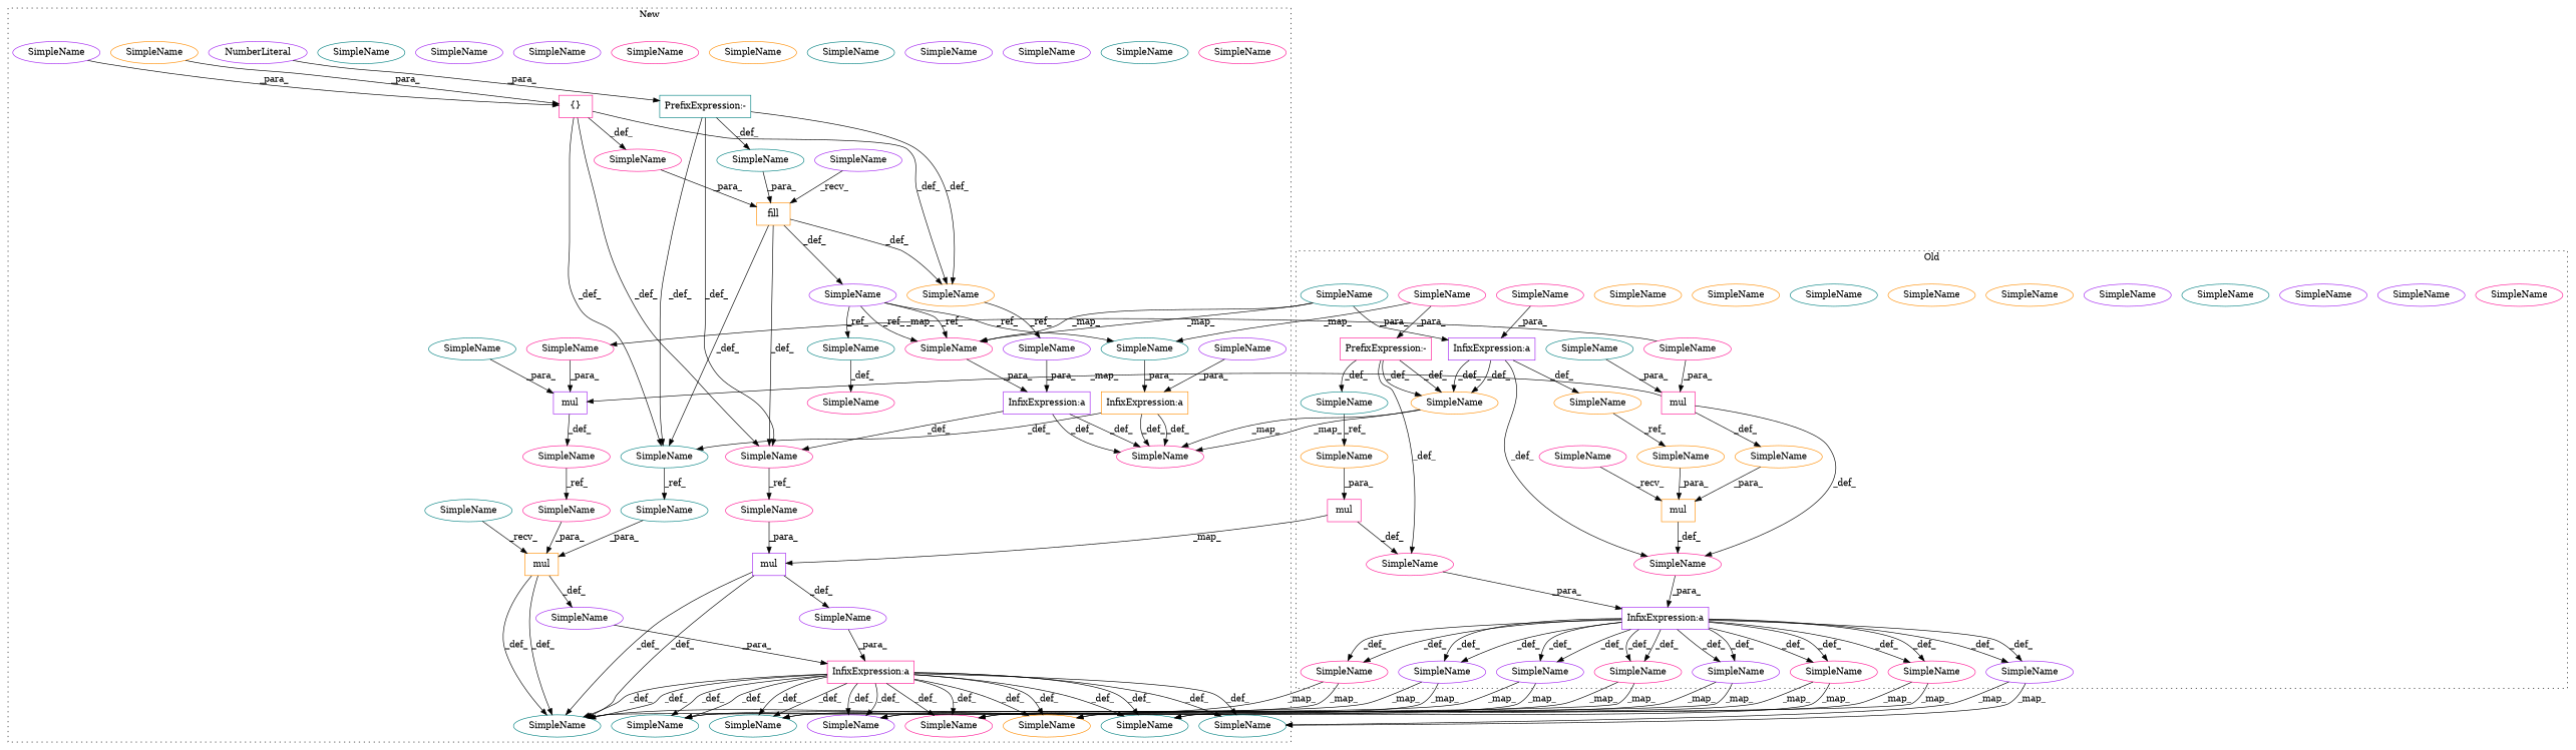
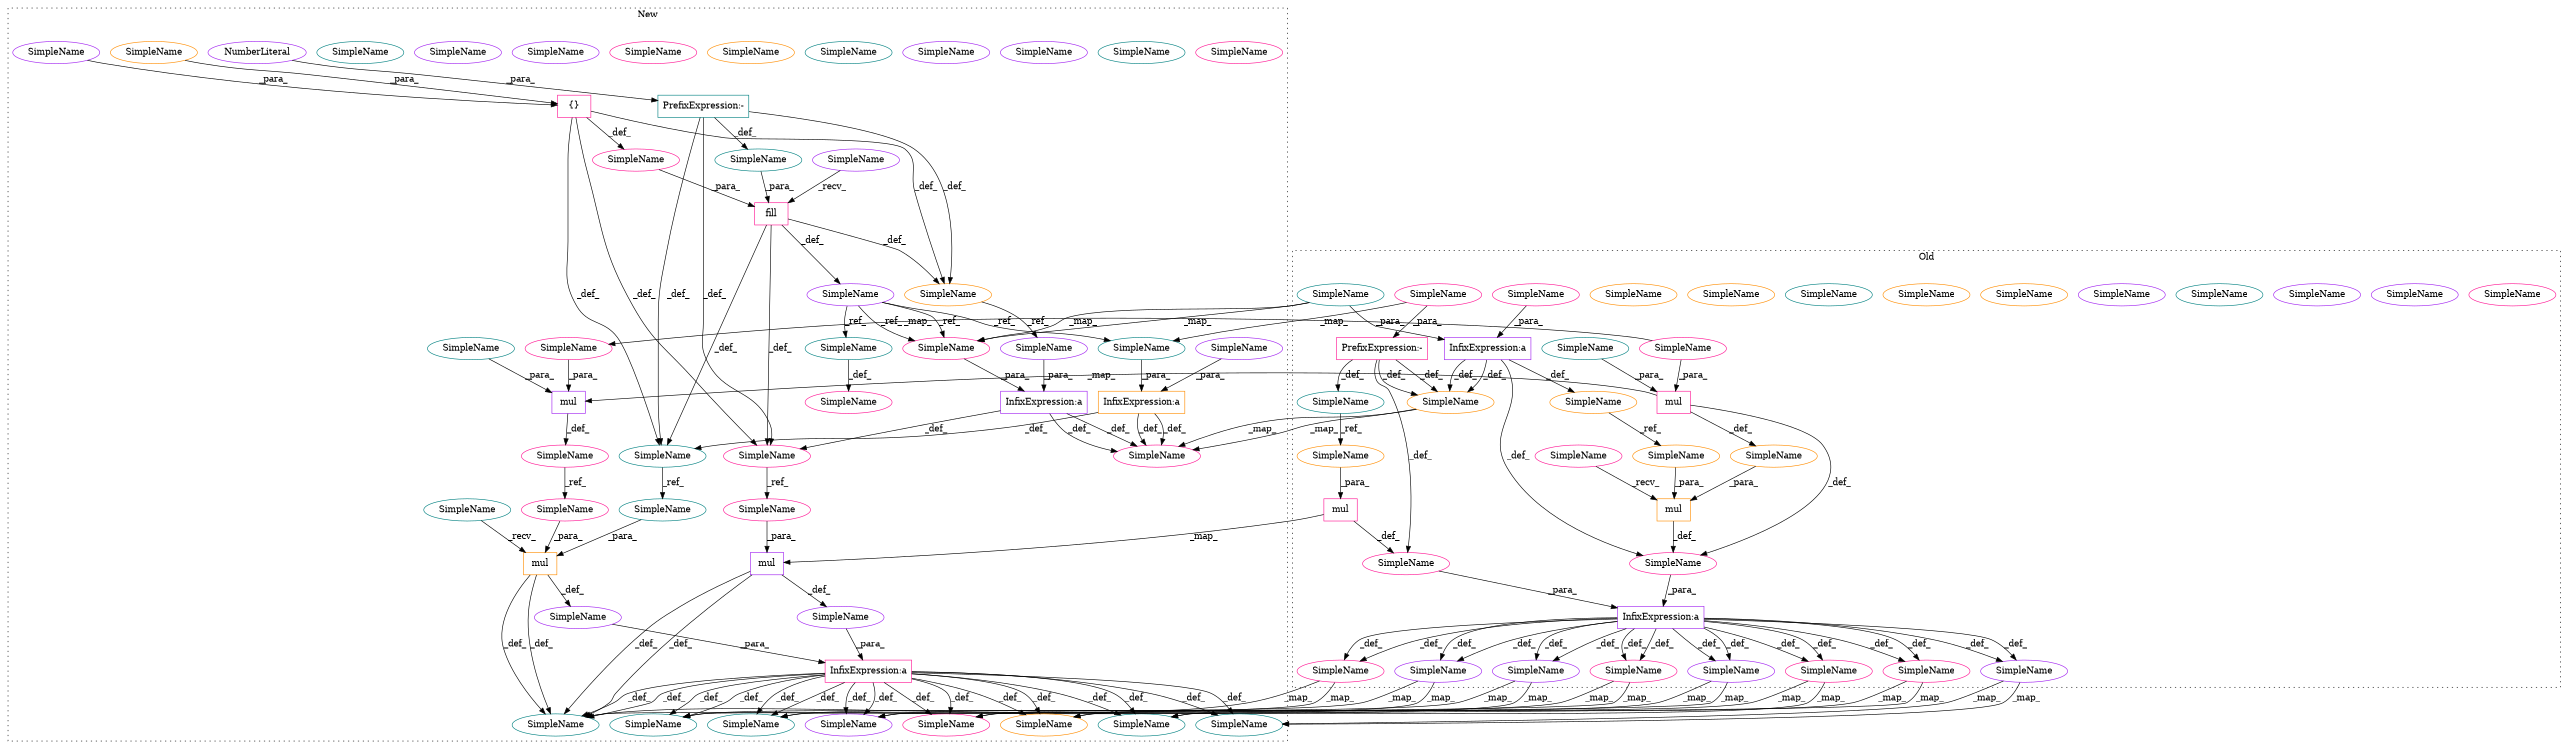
  digraph {
    node [a=42 l=1 shape=ellipse color=deeppink]
    n1 [a=32 l="4,1" label=mul s="3608,3635" shape=box]
    n2 [l=3 label=SimpleName s=4552]
    n3 [l=3 label=SimpleName s=4552]
    n4 [l=3 label=SimpleName s=4881 color=purple]
    n5 [l=3 label=SimpleName s=4881 color=purple]
    n6 [l=10 label=SimpleName s=3783 color=purple]
    n7 [l=10 label=SimpleName s=3783 color=purple]
    n8 [l=9 label=SimpleName s=4094 color=teal]
    n9 [l=9 label=SimpleName s=4094]
    n10 [label=SimpleName color=teal l=""]
    n11 [a=27 l=3 label="InfixExpression:a" s=3532 shape=box color=purple]
    n12 [l=9 label=SimpleName s=3535 color=purple]
    n13 [l=5 label=SimpleName s=3924 color=darkorange]
    n14 [l=5 label=SimpleName s=3924 color=purple]
    n15 [label=SimpleName s=3654 color=darkorange]
    n16 [label=SimpleName s=3654 color=darkorange]
    n17 [l=2 label=SimpleName s=3740 color=teal]
    n18 [l=2 label=SimpleName s=3740 color=purple]
    n19 [l=4 label=SimpleName s=4036 color=darkorange]
    n20 [l=4 label=SimpleName s=4036]
    n21 [label=SimpleName s=3699 color=darkorange]
    n22 [label=SimpleName s=3699]
    n23 [a=38 label="PrefixExpression:-" s=3489 shape=box]
    n24 [a=32 l="4,1" label=mul s="3567,3578" shape=box]
    n25 [label=SimpleName color=darkorange l=""]
    n26 [a=32 l="4,1" label=mul s="3593,3644" shape=box color=darkorange]
    n27 [label=SimpleName s=3330]
    n28 [l=5 label=SimpleName s=3468 color=teal]
    n29 [l=7 label=SimpleName s=3508 color=darkorange]
    n30 [label=SimpleName l=""]
    n31 [a=27 l=3 label="InfixExpression:a" s=3579 shape=box color=purple]
    n32 [label=SimpleName l=""]
    n33 [l=10 label=SimpleName s=3582]
    n34 [label=SimpleName s=3531]
    n35 [l=5 label=SimpleName s=3573 color=darkorange]
    n36 [l=9 label=SimpleName s=3535 color=teal]
    n37 [l=9 label=SimpleName s=3490]
    n38 [l=7 label=SimpleName s=3637 color=darkorange]
    n39 [a=32 l="4,1" label=mul s="3537,3564" shape=box color=purple]
    n40 [l=3 label=SimpleName s=4708]
    n41 [l=3 label=SimpleName s=4708 color=teal]
    n42 [label=SimpleName color=teal l=""]
    n43 [l=3 label=SimpleName s=5037 color=teal]
    n44 [l=3 label=SimpleName s=5037 color=teal]
    n45 [l=10 label=SimpleName s=3939 color=purple]
    n46 [l=10 label=SimpleName s=3939]
    n47 [l=9 label=SimpleName s=4250 color=purple]
    n48 [l=9 label=SimpleName s=4250 color=purple]
    n49 [l=8 label=SimpleName s=3649 color=teal]
    n50 [l=8 label=SimpleName s=3573 color=purple]
    n51 [l=5 label=SimpleName s=3874]
    n52 [l=5 label=SimpleName s=4080 color=darkorange]
    n53 [l=5 label=SimpleName s=4080 color=teal]
    n54 [label=SimpleName s=3782]
    n55 [label=SimpleName s=3782]
    n56 [l=2 label=SimpleName s=3896 color=purple]
    n57 [l=2 label=SimpleName s=3896 color=teal]
    n58 [l=4 label=SimpleName s=4192 color=purple]
    n59 [l=4 label=SimpleName s=4192 color=darkorange]
    n60 [label=SimpleName color=purple l=""]
    n61 [a=27 l=3 label="InfixExpression:a" s=3742 shape=box]
    n62 [label=SimpleName color=purple l=""]
    n63 [label=SimpleName s=3833 color=teal]
    n64 [label=SimpleName s=3833 color=teal]
    n65 [a=38 label="PrefixExpression:-" s=3040 shape=box color=teal]
    n66 [a=34 l=6 label=NumberLiteral s=3041 color=purple]
    n67 [a=27 l=3 label="InfixExpression:a" s=3693 shape=box color=darkorange]
    n68 [a=32 l="4,1" label=mul s="3756,3772" shape=box color=darkorange]
    n69 [a=4 l="1,1" label="{}" s="3017,3038" shape=box]
    n70 [a=32 l="4,1" label=mul s="3727,3741" shape=box color=purple]
    n71 [a=27 l=3 label="InfixExpression:a" s=3646 shape=box color=purple]
    n72 [label=SimpleName color=teal l=""]
-   n73 [a=32 l="5,1" label=fill s="3003,3047" shape=box color=darkorange]
+   n73 [a=32 l="5,1" label=fill s="3003,3047" shape=box]
    n74 [label=SimpleName s=3381]
    n75 [l=5 label=SimpleName s=2986 color=darkorange]
    n76 [l=10 label=SimpleName s=3666 color=teal]
    n77 [label=SimpleName l=""]
    n78 [label=SimpleName s=3524]
    n79 [l=8 label=SimpleName s=3617]
    n80 [l=10 label=SimpleName s=3762 color=teal]
    n81 [l=8 label=SimpleName s=3649]
    n82 [l=8 label=SimpleName s=3696 color=teal]
    n83 [l=8 label=SimpleName s=3880 color=teal]
    n84 [l=9 label=SimpleName s=3029 color=purple]
    n85 [l=8 label=SimpleName s=3733]
    n86 [l=5 label=SimpleName s=3641 color=purple]
    n87 [l=10 label=SimpleName s=2992 color=purple]
    n88 [l=10 label=SimpleName s=3745 color=teal]
    n89 [label=SimpleName s=3760]
    n90 [label=SimpleName s=3692 color=purple]
    n91 [l=10 label=SimpleName s=3018 color=darkorange]
    subgraph cluster_1 {
      label=Old
      style=dotted
      n1
      n2
      n3
      n4
      n5
      n6
      n7
      n8
      n9
      n10
      n11
      n12
      n13
      n14
      n15
      n16
      n17
      n18
      n19
      n20
      n21
      n22
      n23
      n24
      n25
      n26
      n27
      n28
      n29
      n30
      n31
      n32
      n33
      n34
      n35
      n36
      n37
      n38
    }
    subgraph cluster_2 {
      label=New
      style=dotted
      n39
      n40
      n41
      n42
      n43
      n44
      n45
      n46
      n47
      n48
      n49
      n50
      n51
      n52
      n53
      n54
      n55
      n56
      n57
      n58
      n59
      n60
      n61
      n62
      n63
      n64
      n65
      n66
      n67
      n68
      n69
      n70
      n71
      n72
      n73
      n74
      n75
      n76
      n77
      n78
      n79
      n80
      n81
      n82
      n83
      n84
      n85
      n86
      n87
      n88
      n89
      n90
      n91
    }
    n1 -> n25 [label=_def_]
    n1 -> n32 [label=_def_]
    n1 -> n39 [label=_map_]
    n3 -> n41 [label=_map_]
    n3 -> n41 [label=_map_]
    n5 -> n44 [label=_map_]
    n5 -> n44 [label=_map_]
    n7 -> n46 [label=_map_]
    n7 -> n46 [label=_map_]
    n9 -> n48 [label=_map_]
    n9 -> n48 [label=_map_]
    n10 -> n1 [label=_para_]
    n11 -> n16 [label=_def_]
    n11 -> n16 [label=_def_]
    n11 -> n29 [label=_def_]
    n11 -> n32 [label=_def_]
    n14 -> n53 [label=_map_]
    n14 -> n53 [label=_map_]
    n16 -> n55 [label=_map_]
    n16 -> n55 [label=_map_]
    n18 -> n57 [label=_map_]
    n18 -> n57 [label=_map_]
    n20 -> n59 [label=_map_]
    n20 -> n59 [label=_map_]
    n22 -> n64 [label=_map_]
    n22 -> n64 [label=_map_]
    n23 -> n16 [label=_def_]
    n23 -> n16 [label=_def_]
    n23 -> n28 [label=_def_]
    n23 -> n30 [label=_def_]
    n24 -> n30 [label=_def_]
    n24 -> n70 [label=_map_]
    n25 -> n26 [label=_para_]
    n26 -> n32 [label=_def_]
    n27 -> n1 [label=_para_]
    n27 -> n74 [label=_map_]
    n28 -> n35 [label=_ref_]
    n29 -> n38 [label=_ref_]
    n30 -> n31 [label=_para_]
    n31 -> n3 [label=_def_]
    n31 -> n3 [label=_def_]
    n31 -> n5 [label=_def_]
    n31 -> n5 [label=_def_]
    n31 -> n7 [label=_def_]
    n31 -> n7 [label=_def_]
    n31 -> n9 [label=_def_]
    n31 -> n9 [label=_def_]
    n31 -> n14 [label=_def_]
    n31 -> n14 [label=_def_]
    n31 -> n18 [label=_def_]
    n31 -> n18 [label=_def_]
    n31 -> n20 [label=_def_]
    n31 -> n20 [label=_def_]
    n31 -> n22 [label=_def_]
    n31 -> n22 [label=_def_]
    n32 -> n31 [label=_para_]
    n33 -> n26 [label=_recv_]
    n34 -> n11 [label=_para_]
    n35 -> n24 [label=_para_]
    n36 -> n11 [label=_para_]
    n36 -> n81 [label=_map_]
    n36 -> n81 [label=_map_]
    n37 -> n23 [label=_para_]
    n37 -> n82 [label=_map_]
    n38 -> n26 [label=_para_]
    n39 -> n78 [label=_def_]
    n42 -> n39 [label=_para_]
    n50 -> n81 [label=_ref_]
    n50 -> n81 [label=_ref_]
    n50 -> n82 [label=_ref_]
    n50 -> n83 [label=_ref_]
    n60 -> n61 [label=_para_]
    n61 -> n41 [label=_def_]
    n61 -> n41 [label=_def_]
    n61 -> n44 [label=_def_]
    n61 -> n44 [label=_def_]
    n61 -> n46 [label=_def_]
    n61 -> n46 [label=_def_]
    n61 -> n48 [label=_def_]
    n61 -> n48 [label=_def_]
    n61 -> n53 [label=_def_]
    n61 -> n53 [label=_def_]
    n61 -> n57 [label=_def_]
    n61 -> n57 [label=_def_]
    n61 -> n59 [label=_def_]
    n61 -> n59 [label=_def_]
    n61 -> n64 [label=_def_]
    n61 -> n64 [label=_def_]
    n62 -> n61 [label=_para_]
    n65 -> n72 [label=_def_]
    n65 -> n75 [label=_def_]
    n65 -> n76 [label=_def_]
    n65 -> n79 [label=_def_]
    n66 -> n65 [label=_para_]
    n67 -> n55 [label=_def_]
    n67 -> n55 [label=_def_]
    n67 -> n76 [label=_def_]
    n68 -> n60 [label=_def_]
    n68 -> n64 [label=_def_]
    n68 -> n64 [label=_def_]
    n69 -> n75 [label=_def_]
    n69 -> n76 [label=_def_]
    n69 -> n77 [label=_def_]
    n69 -> n79 [label=_def_]
    n70 -> n62 [label=_def_]
    n70 -> n64 [label=_def_]
    n70 -> n64 [label=_def_]
    n71 -> n55 [label=_def_]
    n71 -> n55 [label=_def_]
    n71 -> n79 [label=_def_]
    n72 -> n73 [label=_para_]
    n73 -> n50 [label=_def_]
    n73 -> n75 [label=_def_]
    n73 -> n76 [label=_def_]
    n73 -> n79 [label=_def_]
    n74 -> n39 [label=_para_]
    n75 -> n86 [label=_ref_]
    n76 -> n80 [label=_ref_]
    n77 -> n73 [label=_para_]
    n78 -> n89 [label=_ref_]
    n79 -> n85 [label=_ref_]
    n80 -> n68 [label=_para_]
    n81 -> n71 [label=_para_]
    n82 -> n67 [label=_para_]
    n83 -> n51 [label=_def_]
    n84 -> n69 [label=_para_]
    n85 -> n70 [label=_para_]
    n86 -> n71 [label=_para_]
    n87 -> n73 [label=_recv_]
    n88 -> n68 [label=_recv_]
    n89 -> n68 [label=_para_]
    n90 -> n67 [label=_para_]
    n91 -> n69 [label=_para_]
  }
